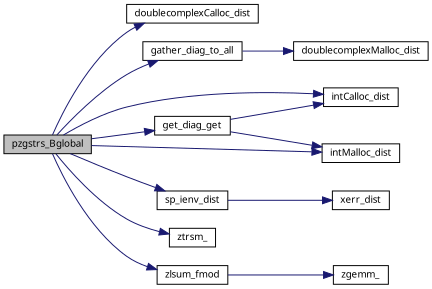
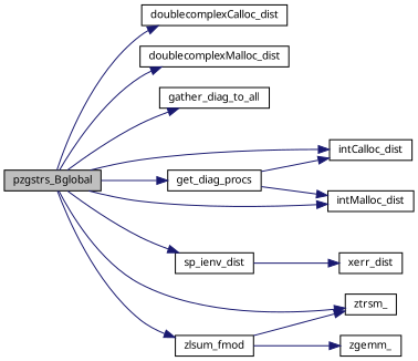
  digraph {
    fontname="Noto Sans"
    rankdir=LR
    node [color=black fillcolor=white fontname="Noto Sans" fontsize=10 shape=record style=filled]
    edge [color=midnightblue fontname="Noto Sans" fontsize=10 labelfontname=Helvetica labelfontsize=10 style=solid]
    n1 [fillcolor=grey75 fontcolor=black height=0.2 label=pzgstrs_Bglobal width=0.4]
    n2 [height=0.2 label=doublecomplexCalloc_dist width=0.4]
    n3 [height=0.2 label=doublecomplexMalloc_dist width=0.4]
    n4 [height=0.2 label=gather_diag_to_all width=0.4]
-   n5 [height=0.2 label=get_diag_get width=0.4]
+   n5 [height=0.2 label=get_diag_procs width=0.4]
    n6 [height=0.2 label=intCalloc_dist width=0.4]
    n7 [height=0.2 label=intMalloc_dist width=0.4]
    n8 [height=0.2 label=sp_ienv_dist width=0.4]
    n9 [height=0.2 label=ztrsm_ width=0.4]
    n10 [height=0.2 label=zlsum_fmod width=0.4]
    n11 [height=0.2 label=xerr_dist width=0.4]
    n12 [height=0.2 label=zgemm_ width=0.4]
    n1 -> n2
-   n4 -> n3
+   n1 -> n3
    n1 -> n4
    n1 -> n5
    n1 -> n6
    n1 -> n7
    n1 -> n8
    n1 -> n9
    n1 -> n10
    n5 -> n6
    n5 -> n7
    n8 -> n11
+   n10 -> n9
    n10 -> n12
  }
